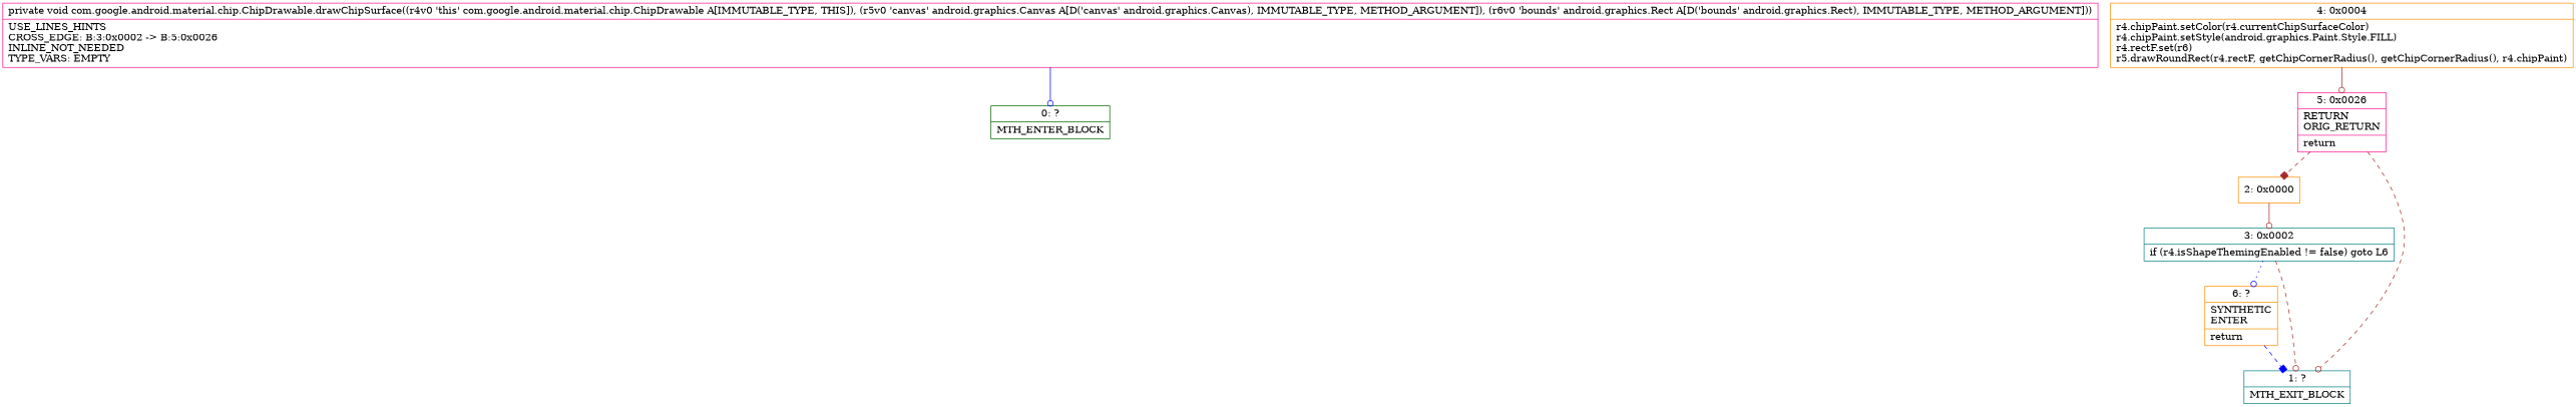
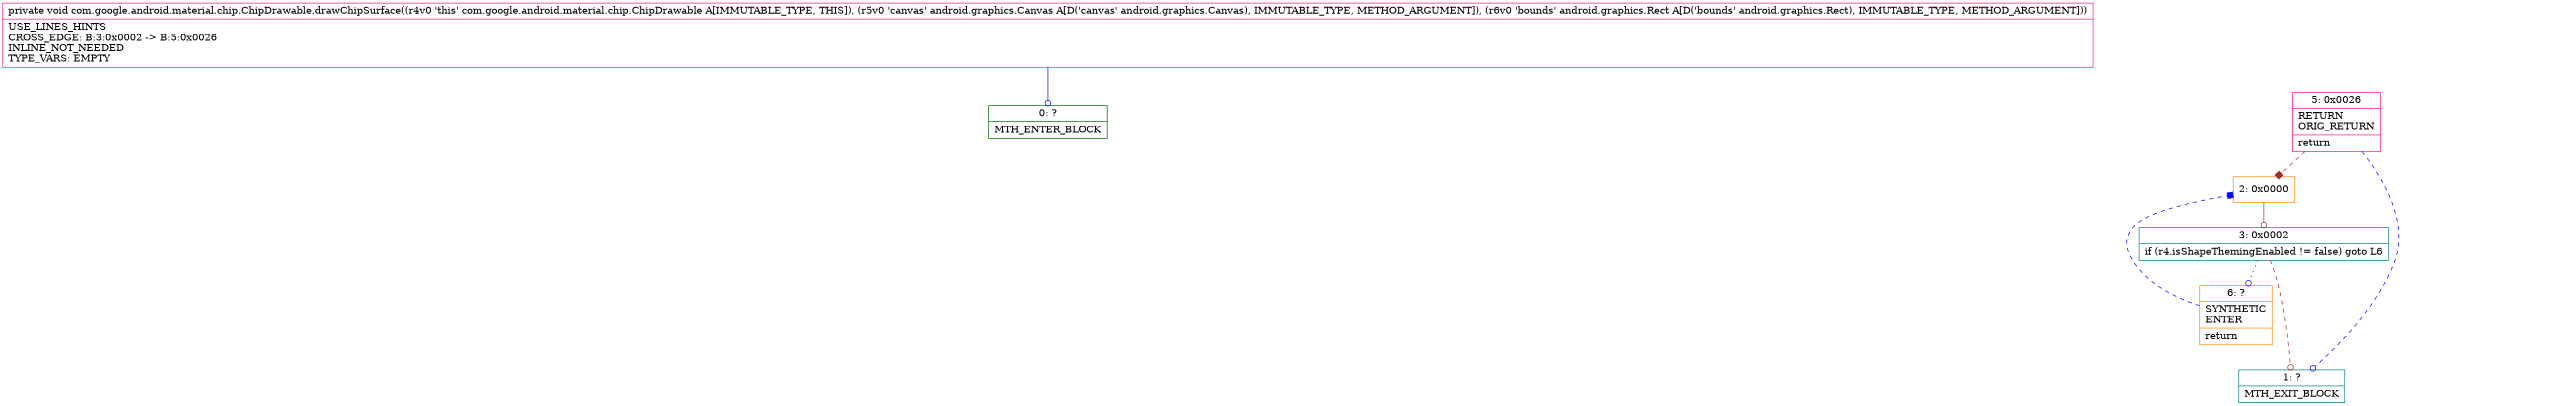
  digraph {
    node [color=darkorange shape=record]
    edge [arrowhead=odot color=brown style=dashed]
    n1 [color=darkgreen label="{0\:\ ?|MTH_ENTER_BLOCK\l}"]
    n2 [label="{2\:\ 0x0000}"]
    n3 [color=teal label="{3\:\ 0x0002|if (r4.isShapeThemingEnabled != false) goto L6\l}"]
    n4 [label="{6\:\ ?|SYNTHETIC\lENTER\l|return\l}"]
    n5 [color=teal label="{1\:\ ?|MTH_EXIT_BLOCK\l}"]
-   n6 [label="{4\:\ 0x0004|r4.chipPaint.setColor(r4.currentChipSurfaceColor)\lr4.chipPaint.setStyle(android.graphics.Paint.Style.FILL)\lr4.rectF.set(r6)\lr5.drawRoundRect(r4.rectF, getChipCornerRadius(), getChipCornerRadius(), r4.chipPaint)\l}"]
    n7 [color=deeppink label="{5\:\ 0x0026|RETURN\lORIG_RETURN\l|return\l}"]
    n8 [color=deeppink label="{private void com.google.android.material.chip.ChipDrawable.drawChipSurface((r4v0 'this' com.google.android.material.chip.ChipDrawable A[IMMUTABLE_TYPE, THIS]), (r5v0 'canvas' android.graphics.Canvas A[D('canvas' android.graphics.Canvas), IMMUTABLE_TYPE, METHOD_ARGUMENT]), (r6v0 'bounds' android.graphics.Rect A[D('bounds' android.graphics.Rect), IMMUTABLE_TYPE, METHOD_ARGUMENT]))  | USE_LINES_HINTS\lCROSS_EDGE: B:3:0x0002 \-\> B:5:0x0026\lINLINE_NOT_NEEDED\lTYPE_VARS: EMPTY\l}"]
    n2 -> n3 [style=solid]
    n3 -> n4 [color=blue style=dotted]
    n3 -> n5
-   n4 -> n5 [arrowhead=box color=blue]
-   n6 -> n7 [style=solid]
+   n4 -> n2 [arrowhead=box color=blue]
    n7 -> n2 [arrowhead=box]
-   n7 -> n5
+   n7 -> n5 [color=blue]
    n8 -> n1 [color=blue style=solid]
  }
